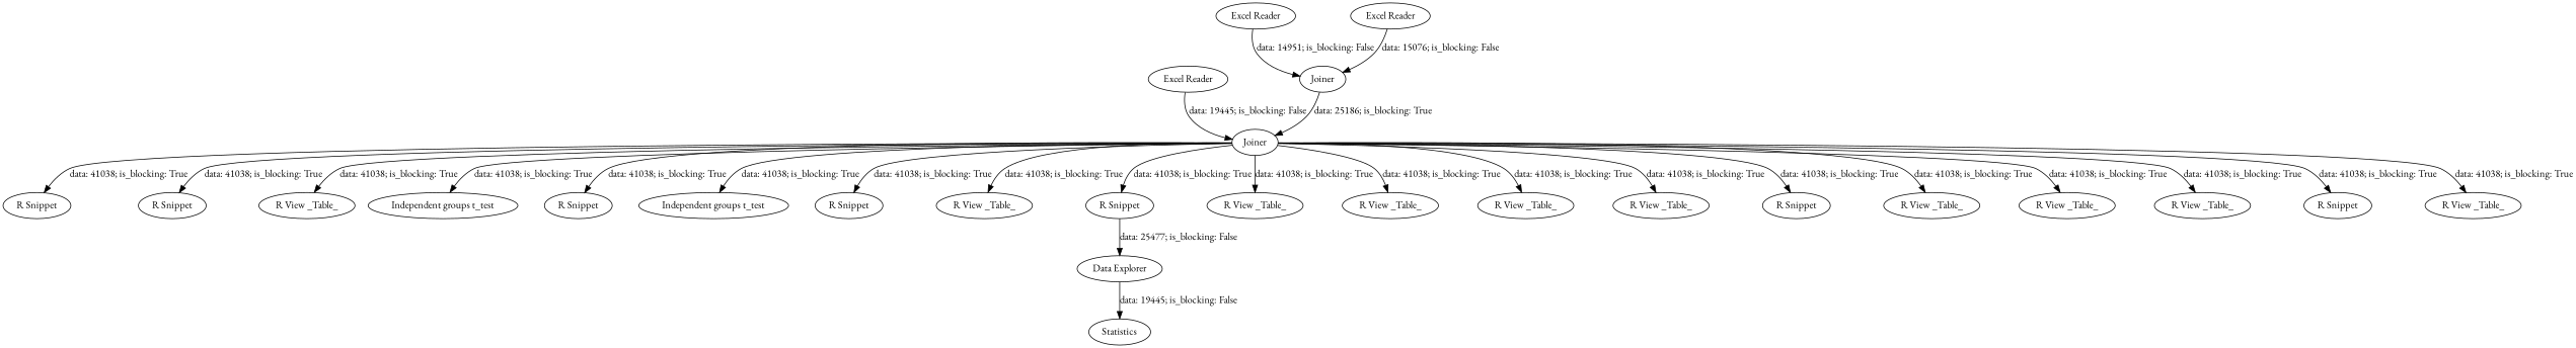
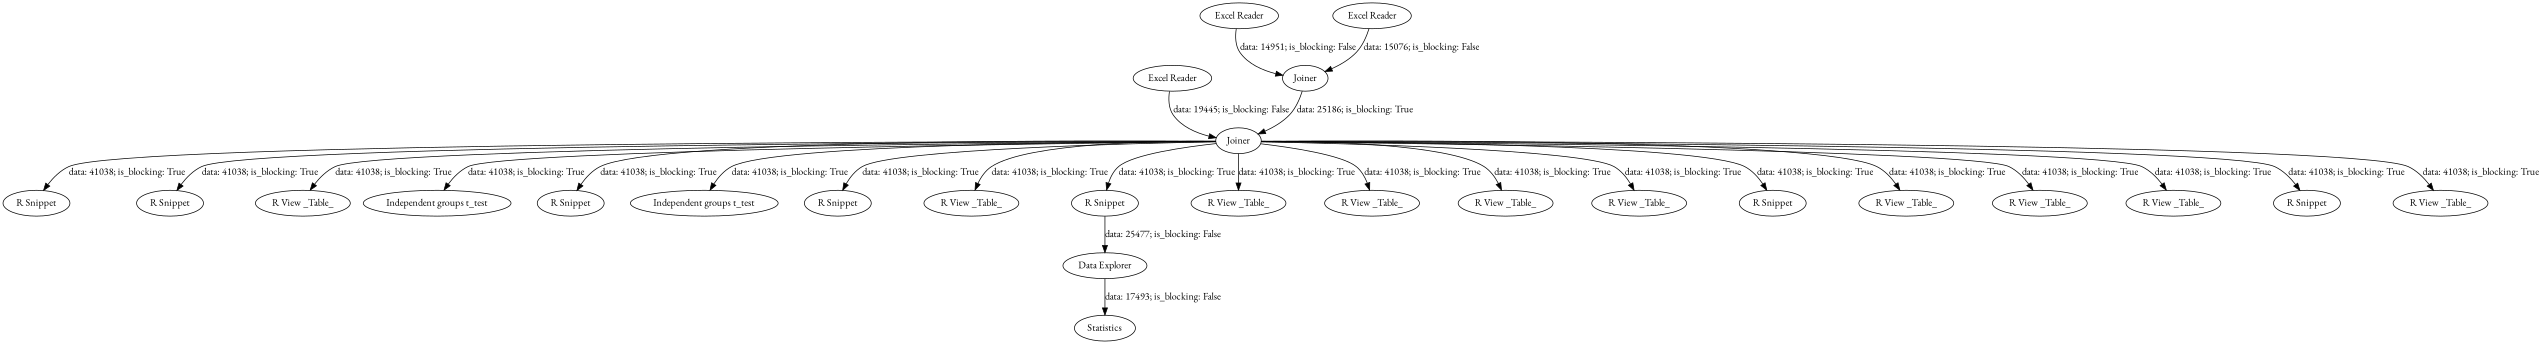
  digraph {
    fontname="EB Garamond"
    rankdir=TB
    node [fontname="EB Garamond"]
    edge [fontname="EB Garamond"]
    n1 [label="Excel Reader"]
    n2 [label=Joiner]
    n3 [label="R Snippet"]
    n4 [label="R Snippet"]
    n5 [label="R View _Table_"]
    n6 [label="Independent groups t_test"]
    n7 [label="R Snippet"]
    n8 [label="Independent groups t_test"]
    n9 [label="R Snippet"]
    n10 [label="R View _Table_"]
    n11 [label="R Snippet"]
    n12 [label="R View _Table_"]
    n13 [label="R View _Table_"]
    n14 [label="R View _Table_"]
    n15 [label="R View _Table_"]
    n16 [label="R Snippet"]
    n17 [label="R View _Table_"]
    n18 [label="R View _Table_"]
    n19 [label="R View _Table_"]
    n20 [label="R Snippet"]
    n21 [label="R View _Table_"]
    n22 [label="Excel Reader"]
    n23 [label=Joiner]
    n24 [label="Excel Reader"]
    n25 [label=Statistics]
    n26 [label="Data Explorer"]
    n1 -> n2 [label="data: 19445; is_blocking: False"]
    n2 -> n3 [label="data: 41038; is_blocking: True"]
    n2 -> n4 [label="data: 41038; is_blocking: True"]
    n2 -> n5 [label="data: 41038; is_blocking: True"]
    n2 -> n6 [label="data: 41038; is_blocking: True"]
    n2 -> n7 [label="data: 41038; is_blocking: True"]
    n2 -> n8 [label="data: 41038; is_blocking: True"]
    n2 -> n9 [label="data: 41038; is_blocking: True"]
    n2 -> n10 [label="data: 41038; is_blocking: True"]
    n2 -> n11 [label="data: 41038; is_blocking: True"]
    n2 -> n12 [label="data: 41038; is_blocking: True"]
    n2 -> n13 [label="data: 41038; is_blocking: True"]
    n2 -> n14 [label="data: 41038; is_blocking: True"]
    n2 -> n15 [label="data: 41038; is_blocking: True"]
    n2 -> n16 [label="data: 41038; is_blocking: True"]
    n2 -> n17 [label="data: 41038; is_blocking: True"]
    n2 -> n18 [label="data: 41038; is_blocking: True"]
    n2 -> n19 [label="data: 41038; is_blocking: True"]
    n2 -> n20 [label="data: 41038; is_blocking: True"]
    n2 -> n21 [label="data: 41038; is_blocking: True"]
    n11 -> n26 [label="data: 25477; is_blocking: False"]
    n22 -> n23 [label="data: 14951; is_blocking: False"]
    n23 -> n2 [label="data: 25186; is_blocking: True"]
    n24 -> n23 [label="data: 15076; is_blocking: False"]
-   n26 -> n25 [label="data: 19445; is_blocking: False"]
+   n26 -> n25 [label="data: 17493; is_blocking: False"]
  }
